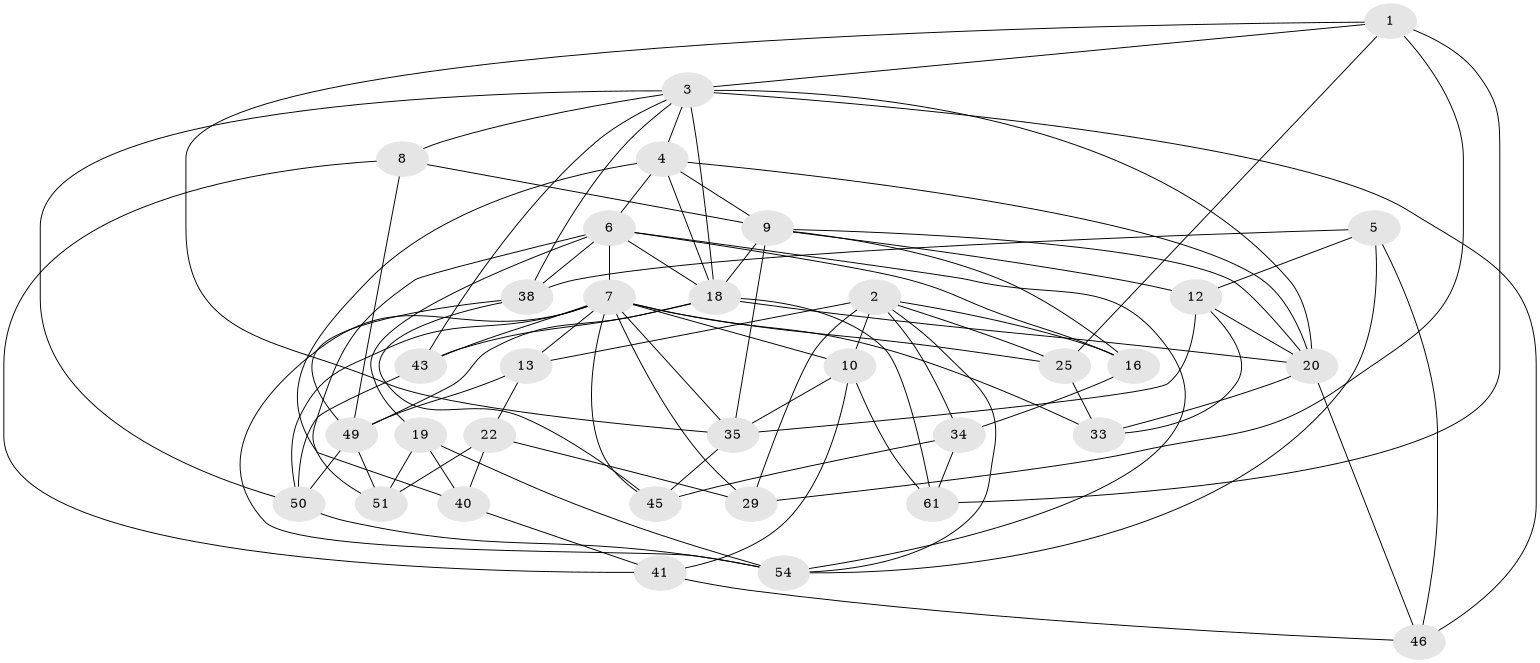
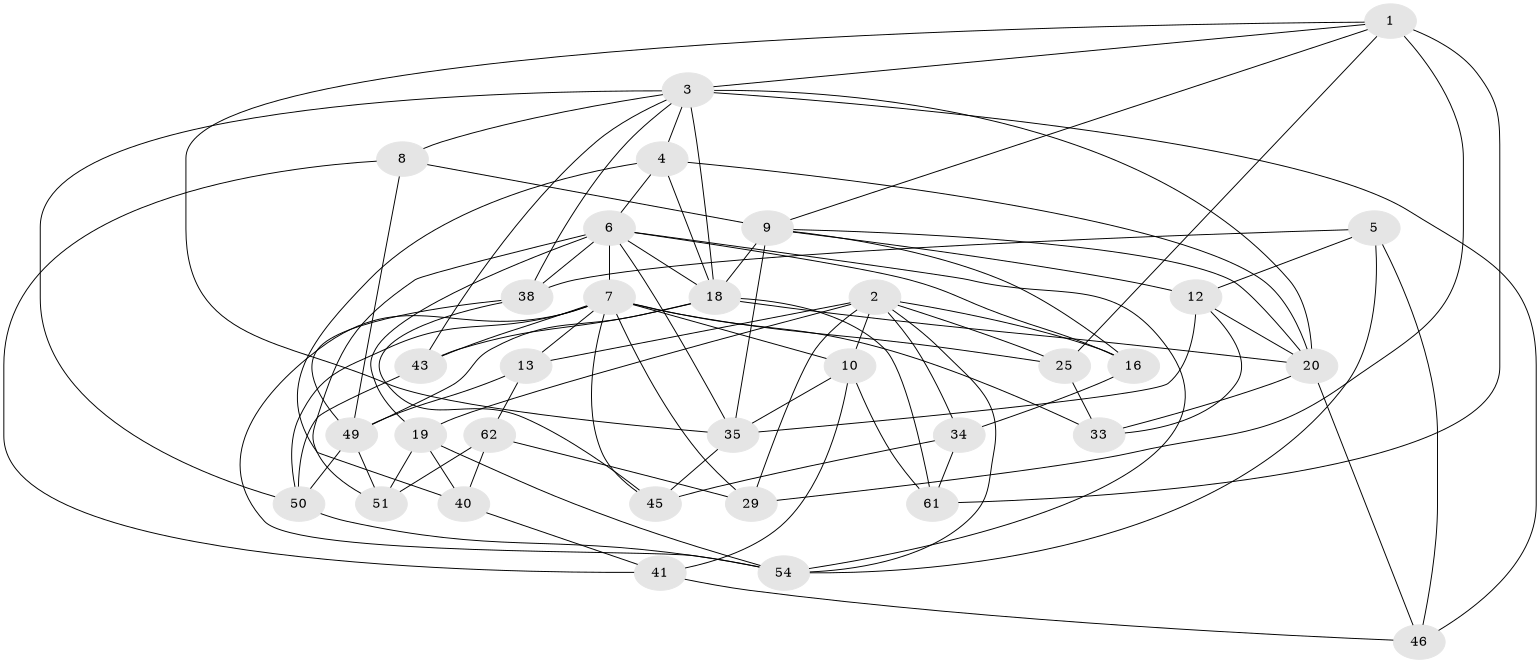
  graph {
    node [color=gray90 style=filled]
    1 [super="+11"]
    3 [super="+63+15"]
    9 [super="+14"]
    25
    29
    35 [super="+53+48"]
    61
    8 [super="+62"]
    4 [super="+65"]
    18 [super="+24"]
    20 [super="+23+39"]
    38 [super="+42"]
    43
    46
    50 [super="+57"]
    12 [super="+58"]
    16
    33
    45
    2 [super="+56+17"]
    10 [super="+32"]
    13
    19 [super="+59"]
    34
    54 [super="+60"]
    41
    49 [super="+66"]
-   22
+   22 [label=62]
    40
    51
    6 [super="+21+27"]
    7 [super="+30+55"]
    5
    1 -- 3
-   4 -- 9
+   1 -- 9
    1 -- 25
    1 -- 29
    1 -- 35
    1 -- 61
    3 -- 8
    3 -- 4
    3 -- 18 [weight=2]
    3 -- 20
    3 -- 38
    3 -- 43
    3 -- 46
    3 -- 50
    9 -- 35
    9 -- 18
    9 -- 20
    9 -- 12
    9 -- 16
    25 -- 33
    35 -- 45
    8 -- 9 [weight=2]
    8 -- 41
    8 -- 49
    4 -- 18
    4 -- 20 [weight=2]
    4 -- 40
    4 -- 6
    18 -- 61
    18 -- 20
    18 -- 43
    18 -- 49
    20 -- 46
    20 -- 33
    38 -- 45
    38 -- 49
    43 -- 50
    50 -- 54
    12 -- 35 [weight=2]
    12 -- 20
    12 -- 33
    16 -- 34
    2 -- 25
    2 -- 29
    2 -- 16
    2 -- 10
    2 -- 13
+   2 -- 19
    2 -- 34
    2 -- 54
    10 -- 35
    10 -- 61
    10 -- 41
    13 -- 49
    13 -- 22
    19 -- 54
    19 -- 40
    19 -- 51
    34 -- 61
    34 -- 45
    41 -- 46
    49 -- 50
    49 -- 51
    22 -- 29
    22 -- 40
    22 -- 51
    40 -- 41
    6 -- 18
    6 -- 38 [weight=2]
    6 -- 16 [weight=2]
    6 -- 19 [weight=2]
    6 -- 54
    6 -- 51
    6 -- 7 [weight=2]
    7 -- 25
    7 -- 29
-   7 -- 35
+   6 -- 35
    7 -- 43
    7 -- 50
    7 -- 33
    7 -- 45
    7 -- 10
    7 -- 13
    7 -- 54
    5 -- 38
    5 -- 46
    5 -- 12
    5 -- 54
  }
